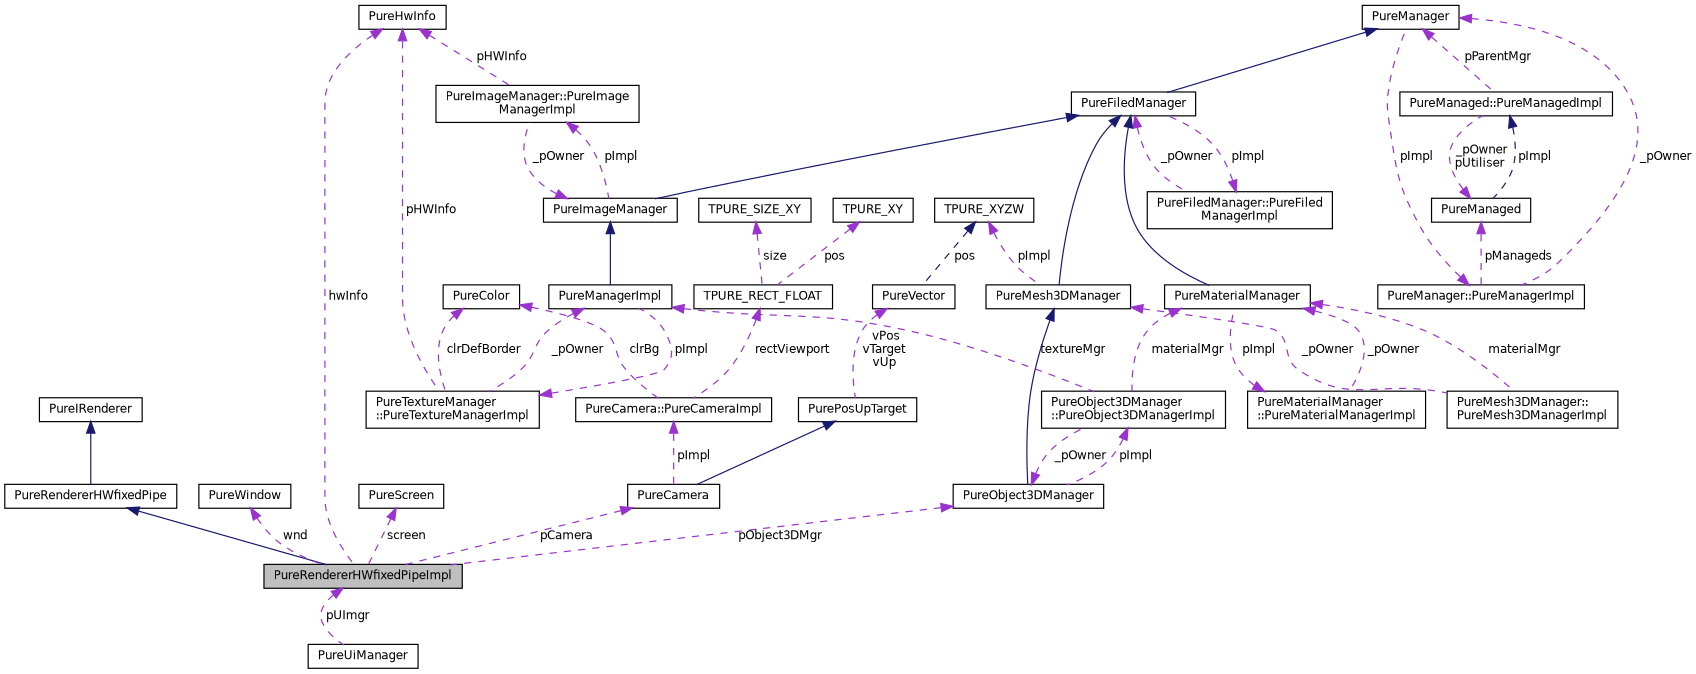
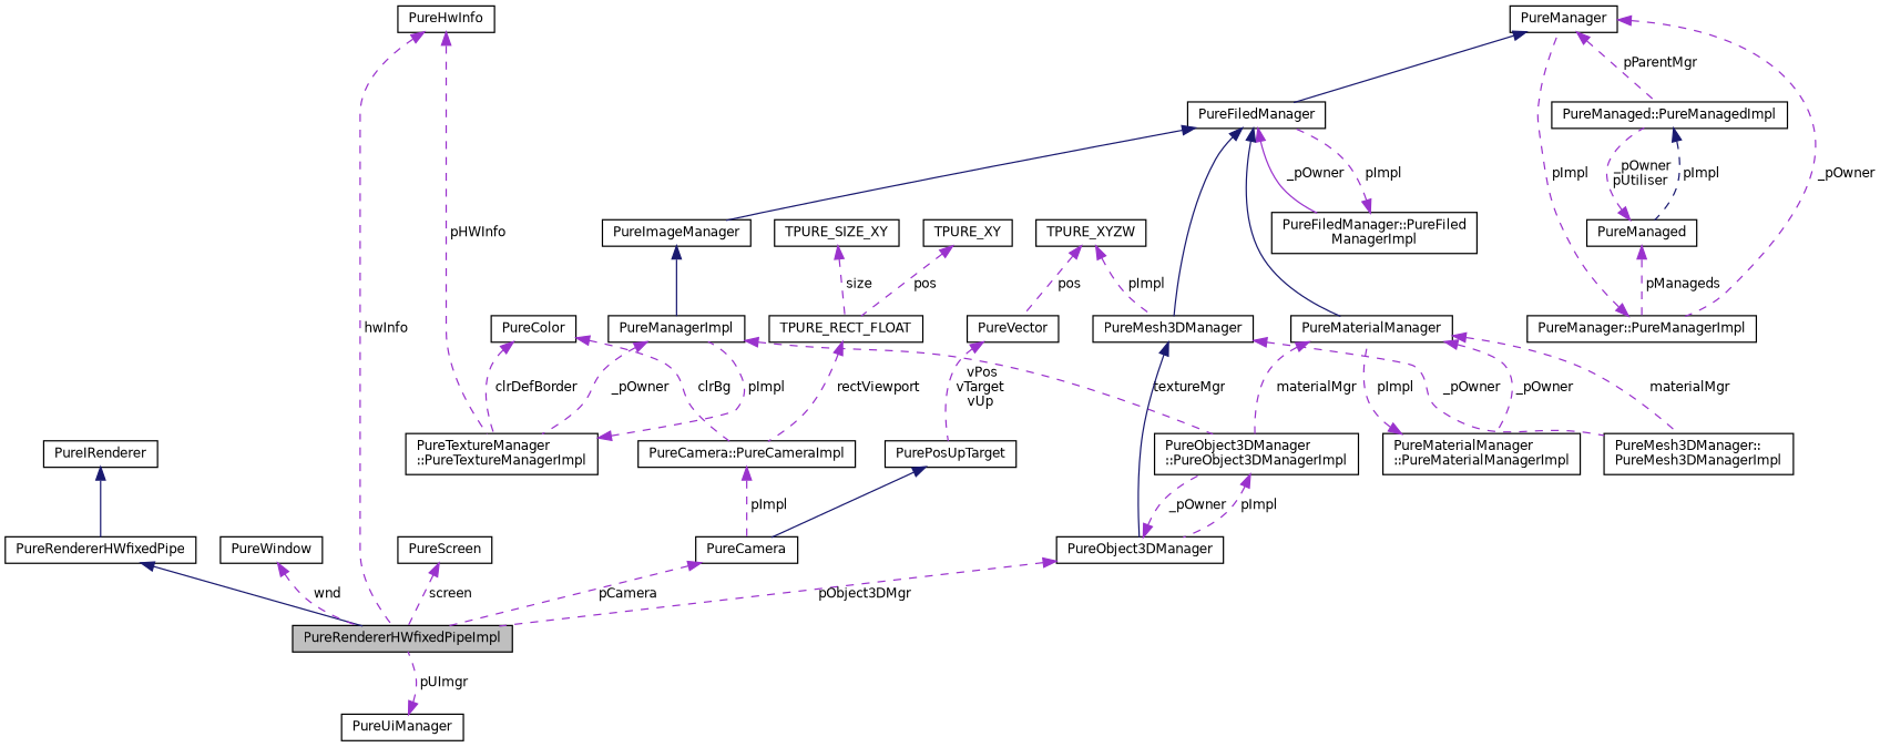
  digraph {
    rankdir=TB
    node [color=black fillcolor=white fontname=Helvetica fontsize=10 shape=record style=filled]
    edge [color=darkorchid3 dir=back fontname=Helvetica fontsize=10 labelfontname=Helvetica labelfontsize=10 style=dashed]
    n1 [fillcolor=grey75 fontcolor=black height=0.2 label=PureRendererHWfixedPipeImpl width=0.4]
    n2 [height=0.2 label=PureRendererHWfixedPipe width=0.4]
    n3 [height=0.2 label=PureIRenderer width=0.4]
    n4 [height=0.2 label=PureWindow width=0.4]
    n5 [height=0.2 label=PureHwInfo width=0.4]
-   n6 [height=0.2 label="PureImageManager::PureImage\lManagerImpl" width=0.4]
    n7 [height=0.2 label="PureTextureManager\l::PureTextureManagerImpl" width=0.4]
    n8 [height=0.2 label=PureImageManager width=0.4]
    n9 [height=0.2 label=PureManagerImpl width=0.4]
    n10 [height=0.2 label=PureScreen width=0.4]
    n11 [height=0.2 label=PureObject3DManager width=0.4]
    n12 [height=0.2 label="PureObject3DManager\l::PureObject3DManagerImpl" width=0.4]
    n13 [height=0.2 label=PureMesh3DManager width=0.4]
    n14 [height=0.2 label="PureMesh3DManager::\lPureMesh3DManagerImpl" width=0.4]
    n15 [height=0.2 label=PureFiledManager width=0.4]
    n16 [height=0.2 label="PureFiledManager::PureFiled\lManagerImpl" width=0.4]
    n17 [height=0.2 label=PureMaterialManager width=0.4]
    n18 [height=0.2 label="PureMaterialManager\l::PureMaterialManagerImpl" width=0.4]
    n19 [height=0.2 label=PureManager width=0.4]
    n20 [height=0.2 label="PureManager::PureManagerImpl" width=0.4]
    n21 [height=0.2 label="PureManaged::PureManagedImpl" width=0.4]
    n22 [height=0.2 label=PureManaged width=0.4]
    n23 [height=0.2 label=PureColor width=0.4]
    n24 [height=0.2 label="PureCamera::PureCameraImpl" width=0.4]
    n25 [height=0.2 label=PureCamera width=0.4]
    n26 [height=0.2 label=PurePosUpTarget width=0.4]
    n27 [height=0.2 label=PureVector width=0.4]
    n28 [height=0.2 label=TPURE_XYZW width=0.4]
    n29 [height=0.2 label=TPURE_RECT_FLOAT width=0.4]
    n30 [height=0.2 label=TPURE_XY width=0.4]
    n31 [height=0.2 label=TPURE_SIZE_XY width=0.4]
    n32 [height=0.2 label=PureUiManager width=0.4]
    n2 -> n1 [color=midnightblue style=solid]
    n3 -> n2 [color=midnightblue style=solid]
    n4 -> n1 [label=" wnd"]
    n5 -> n1 [label=" hwInfo"]
-   n5 -> n6 [label=" pHWInfo"]
    n5 -> n7 [label=" pHWInfo"]
-   n6 -> n8 [label=" pImpl"]
    n7 -> n9 [label=" pImpl"]
-   n8 -> n6 [label=" _pOwner"]
    n8 -> n9 [color=midnightblue style=solid]
    n9 -> n7 [label=" _pOwner"]
    n9 -> n12 [label=" textureMgr"]
    n10 -> n1 [label=" screen"]
    n11 -> n1 [label=" pObject3DMgr"]
    n11 -> n12 [label=" _pOwner"]
    n12 -> n11 [label=" pImpl"]
    n13 -> n11 [color=midnightblue style=solid]
    n13 -> n14 [label=" _pOwner"]
    n15 -> n8 [color=midnightblue style=solid]
    n15 -> n13 [color=midnightblue style=solid]
-   n15 -> n16 [label=" _pOwner"]
+   n15 -> n16 [label=" _pOwner" style=solid]
    n15 -> n17 [color=midnightblue style=solid]
    n16 -> n15 [label=" pImpl"]
    n17 -> n12 [label=" materialMgr"]
    n17 -> n14 [label=" materialMgr"]
    n17 -> n18 [label=" _pOwner"]
    n18 -> n17 [label=" pImpl"]
    n19 -> n15 [color=midnightblue style=solid]
    n19 -> n20 [label=" _pOwner"]
    n19 -> n21 [label=" pParentMgr"]
    n20 -> n19 [label=" pImpl"]
    n21 -> n22 [color=midnightblue label=" pImpl"]
    n22 -> n20 [label=" pManageds"]
    n22 -> n21 [label=" _pOwner\npUtiliser"]
    n23 -> n7 [label=" clrDefBorder"]
    n23 -> n24 [label=" clrBg"]
    n24 -> n25 [label=" pImpl"]
    n25 -> n1 [label=" pCamera"]
    n26 -> n25 [color=midnightblue style=solid]
    n27 -> n26 [label=" vPos\nvTarget\nvUp"]
    n28 -> n13 [label=" pImpl"]
-   n28 -> n27 [color=midnightblue label=" pos"]
+   n28 -> n27 [label=" pos"]
    n29 -> n24 [label=" rectViewport"]
    n30 -> n29 [label=" pos"]
    n31 -> n29 [label=" size"]
-   n1 -> n32 [label=" pUImgr"]
+   n32 -> n1 [label=" pUImgr"]
  }
